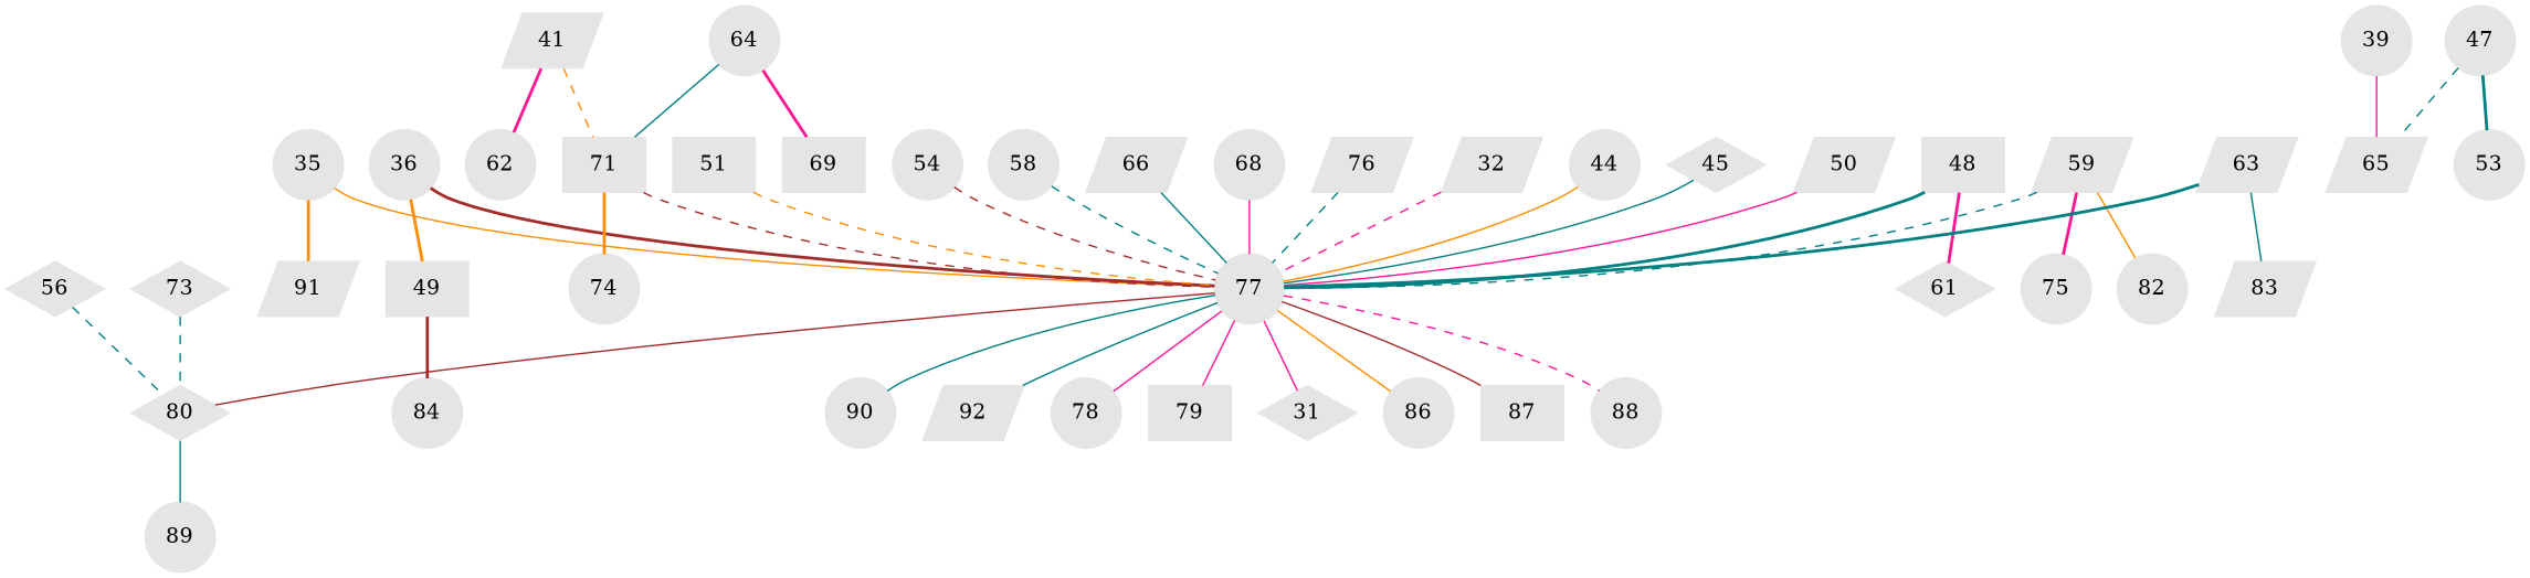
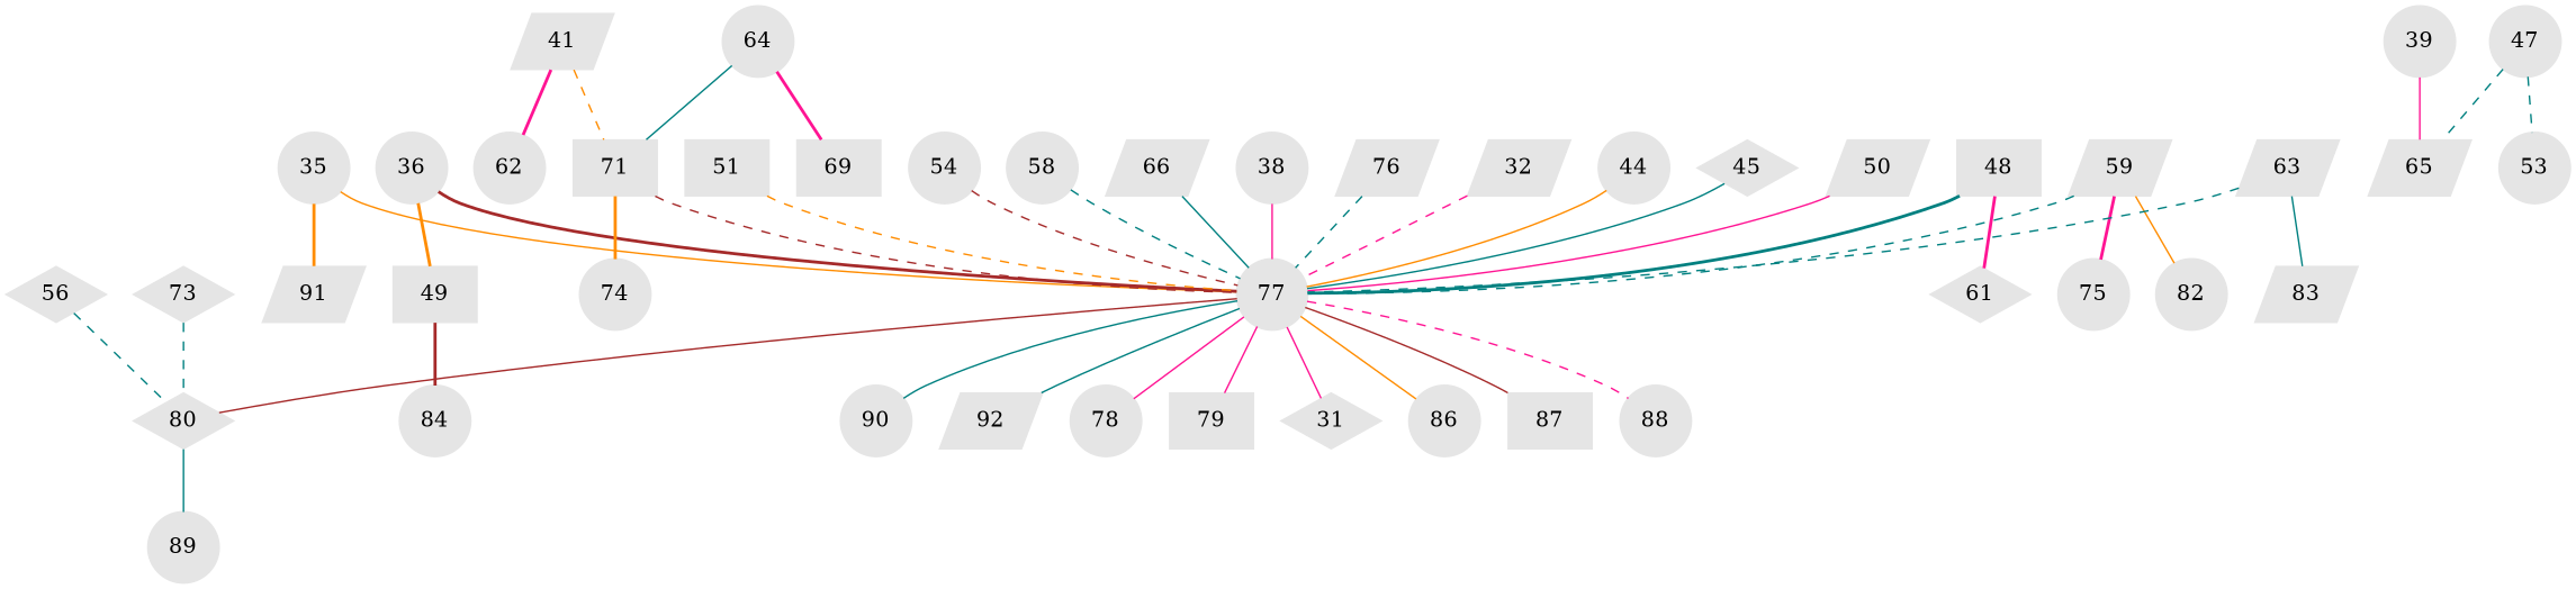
  graph {
    node [color=gray90 shape=circle style=filled]
    edge [color=teal style=solid]
    77 [super="+72+22+70+37+28"]
    80 [shape=diamond super="+55"]
    78
    79 [shape=box]
    n5 [label=31 shape=diamond super="+24"]
    86
    87 [shape=box]
    88
    90
    92 [shape=parallelogram]
    32 [shape=parallelogram]
    35
    91 [shape=parallelogram]
    36
    49 [shape=box]
    84
    65 [shape=parallelogram super="+31"]
    39
    41 [shape=parallelogram]
    62
    71 [shape=box super="+20+19+30"]
    74
    44
    45 [shape=diamond]
    47
    53
    48 [shape=box]
    61 [shape=diamond]
    50 [shape=parallelogram]
    51 [shape=box]
    54
    89
    56 [shape=diamond]
    58
    59 [shape=parallelogram]
    75
    82
    63 [shape=parallelogram]
    83 [shape=parallelogram]
    64 [super="+57"]
    69 [shape=box]
    66 [shape=parallelogram]
-   68
+   68 [label=38]
    73 [shape=diamond]
    76 [shape=parallelogram]
    77 -- 80 [color=brown]
    77 -- 78 [color=deeppink]
    77 -- 79 [color=deeppink]
    77 -- n5 [color=deeppink]
    77 -- 86 [color=darkorange]
    77 -- 87 [color=brown]
    77 -- 88 [color=deeppink style=dashed]
    77 -- 90
    77 -- 92
    80 -- 89
    32 -- 77 [color=deeppink style=dashed]
    35 -- 77 [color=darkorange]
    35 -- 91 [color=darkorange style=bold]
    36 -- 77 [color=brown style=bold]
    36 -- 49 [color=darkorange style=bold]
    49 -- 84 [color=brown style=bold]
    39 -- 65 [color=deeppink]
    41 -- 62 [color=deeppink style=bold]
    41 -- 71 [color=darkorange style=dashed]
    71 -- 77 [color=brown style=dashed]
    71 -- 74 [color=darkorange style=bold]
    44 -- 77 [color=darkorange]
    45 -- 77
    47 -- 65 [style=dashed]
-   47 -- 53 [style=bold]
+   47 -- 53 [style=dashed]
    48 -- 77 [style=bold]
    48 -- 61 [color=deeppink style=bold]
    50 -- 77 [color=deeppink]
    51 -- 77 [color=darkorange style=dashed]
    54 -- 77 [color=brown style=dashed]
    56 -- 80 [style=dashed]
    58 -- 77 [style=dashed]
    59 -- 77 [style=dashed]
    59 -- 75 [color=deeppink style=bold]
    59 -- 82 [color=darkorange]
-   63 -- 77 [style=bold]
+   63 -- 77 [style=dashed]
    63 -- 83
    64 -- 71
    64 -- 69 [color=deeppink style=bold]
    66 -- 77
    68 -- 77 [color=deeppink]
    73 -- 80 [style=dashed]
    76 -- 77 [style=dashed]
  }
